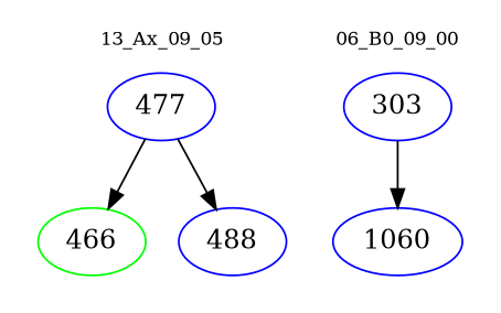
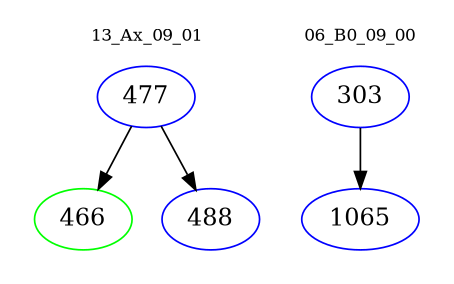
  digraph {
    fontname="DejaVu Serif"
    node [color=blue fontname="DejaVu Serif"]
    edge [color=black fontname="DejaVu Serif"]
    n1 [label=477]
    n2 [color=green label=466]
    n3 [label=488]
    n4 [label=303]
-   n5 [label=1060]
+   n5 [label=1065]
    subgraph cluster_1 {
      color=white
      fontsize=10
-     label="13_Ax_09_05"
+     label="13_Ax_09_01"
      n1
      n2
      n3
    }
    subgraph cluster_2 {
      color=white
      fontsize=10
      label="06_B0_09_00"
      n4
      n5
    }
    n1 -> n2
    n1 -> n3
    n4 -> n5
  }
